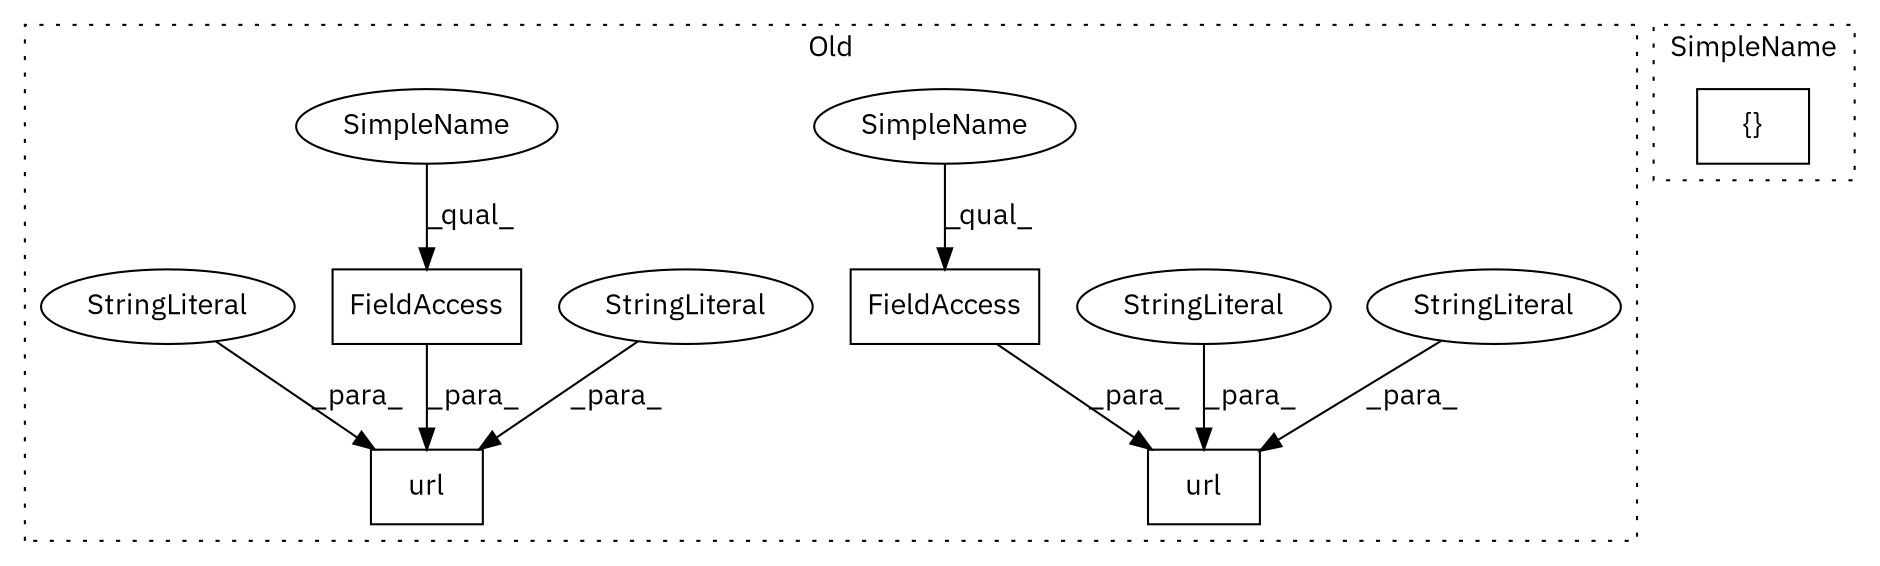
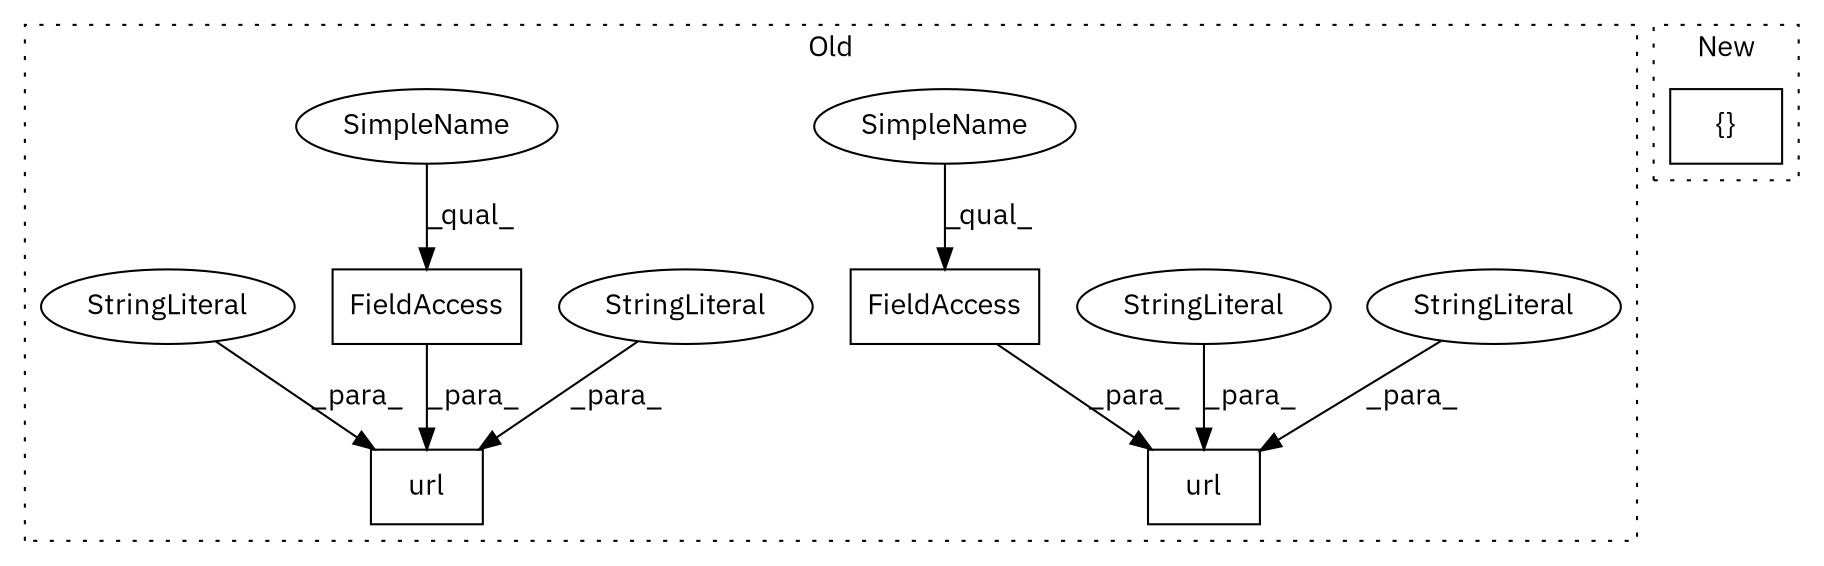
  digraph {
    fontname="IBM Plex Sans"
    node [a=45 l="4,1" s=5959 shape=ellipse fontname="IBM Plex Sans"]
    edge [fontname="IBM Plex Sans"]
    n1 [a=32 label=url s="5950,5981" shape=box]
    n2 [l=10 label=StringLiteral s=5971]
    n3 [l=4 label=StringLiteral s=5954]
    n4 [a=22 l=11 label=FieldAccess shape=box]
    n5 [a=22 l=10 label=FieldAccess s=5890 shape=box]
    n6 [a=32 label=url s="5881,5907" shape=box]
    n7 [l=4 label=StringLiteral s=5885]
    n8 [l=6 label=StringLiteral s=5901]
    n9 [a=42 l=5 label=SimpleName s=5890]
    n10 [a=42 l=5 label=SimpleName]
    n11 [a=4 l="1,1" label="{}" s="1716,1745" shape=box]
    subgraph cluster_1 {
      label=Old
      style=dotted
      n1
      n2
      n3
      n4
      n5
      n6
      n7
      n8
      n9
      n10
    }
    subgraph cluster_2 {
-     label=SimpleName
+     label=New
      style=dotted
      n11
    }
    n2 -> n1 [label=_para_]
    n3 -> n1 [label=_para_]
    n4 -> n1 [label=_para_]
    n5 -> n6 [label=_para_]
    n7 -> n6 [label=_para_]
    n8 -> n6 [label=_para_]
    n9 -> n5 [label=_qual_]
    n10 -> n4 [label=_qual_]
  }
